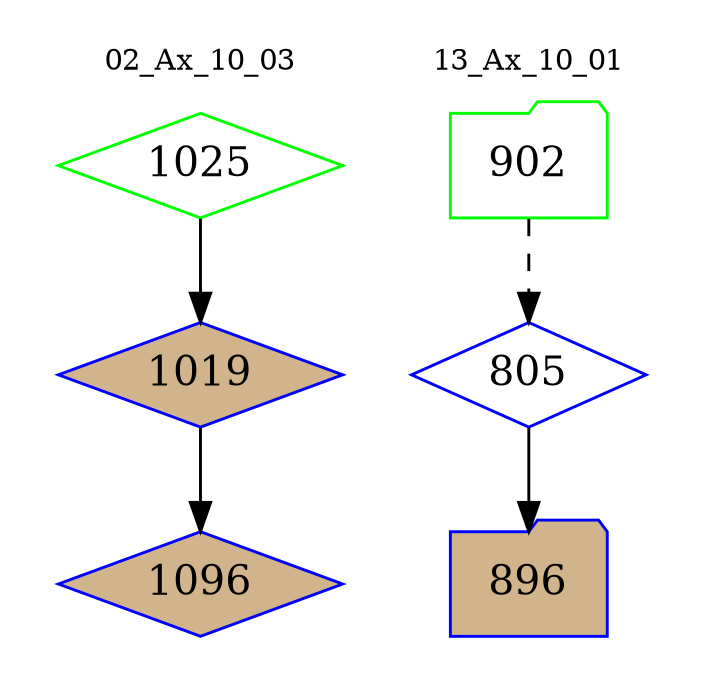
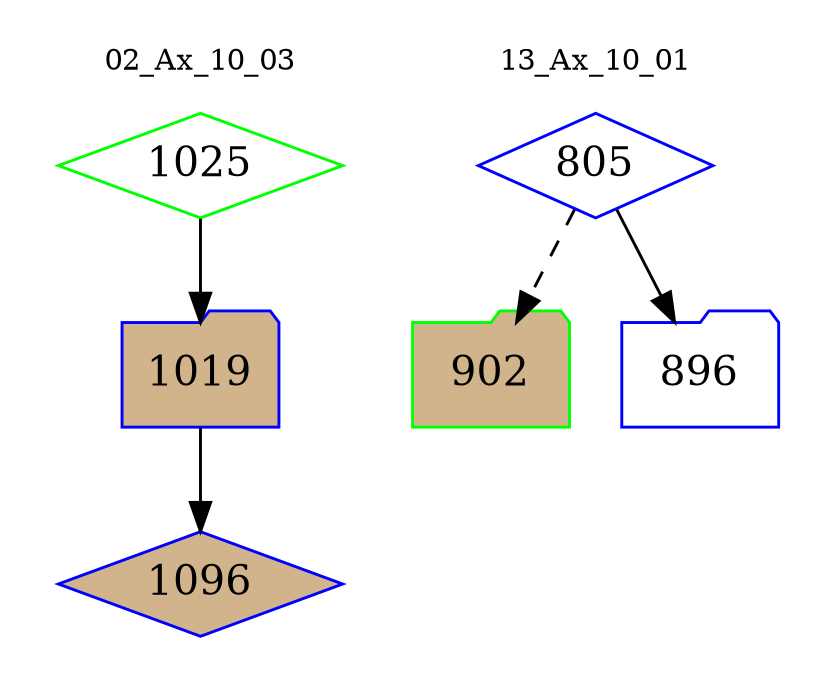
  digraph {
    node [color=blue fillcolor=white shape=diamond style=filled]
    edge [color=black style=solid]
    n1 [color=green label=1025]
-   n2 [fillcolor=tan label=1019]
+   n2 [fillcolor=tan label=1019 shape=folder]
    n3 [fillcolor=tan label=1096]
-   n4 [color=green label=902 shape=folder]
+   n4 [color=green fillcolor=tan label=902 shape=folder]
    n5 [label=805]
-   n6 [fillcolor=tan label=896 shape=folder]
+   n6 [label=896 shape=folder]
    subgraph cluster_1 {
      color=white
      fontsize=10
      label="02_Ax_10_03"
      n1
      n2
      n3
    }
    subgraph cluster_2 {
      color=white
      fontsize=10
      label="13_Ax_10_01"
      n4
      n5
      n6
    }
    n1 -> n2
    n2 -> n3
-   n4 -> n5 [style=dashed]
+   n5 -> n4 [style=dashed]
    n5 -> n6
  }
